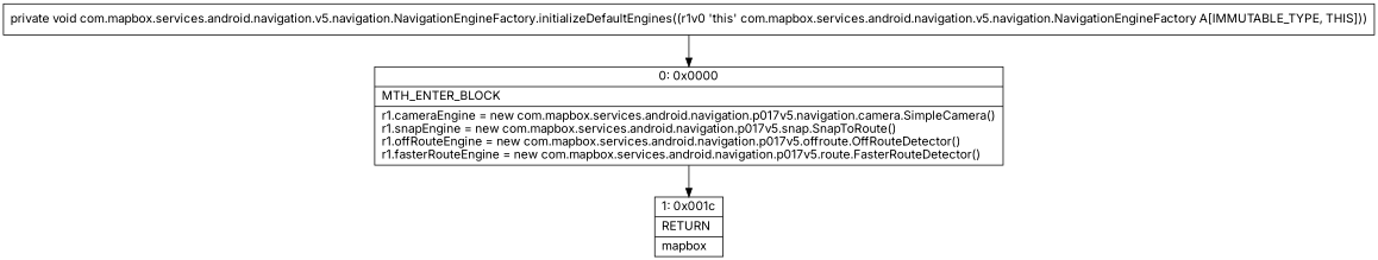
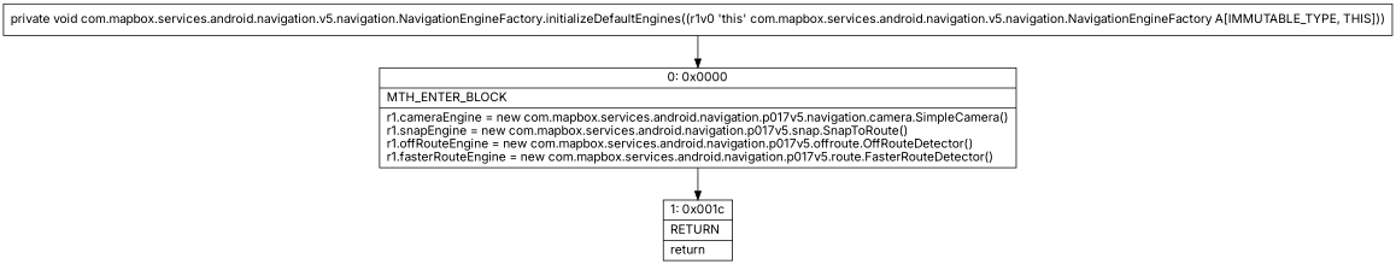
  digraph {
    fontname=Inter
    node [shape=record fontname=Inter]
    edge [fontname=Inter]
    n1 [label="{0\:\ 0x0000|MTH_ENTER_BLOCK\l|r1.cameraEngine = new com.mapbox.services.android.navigation.p017v5.navigation.camera.SimpleCamera()\lr1.snapEngine = new com.mapbox.services.android.navigation.p017v5.snap.SnapToRoute()\lr1.offRouteEngine = new com.mapbox.services.android.navigation.p017v5.offroute.OffRouteDetector()\lr1.fasterRouteEngine = new com.mapbox.services.android.navigation.p017v5.route.FasterRouteDetector()\l}"]
-   n2 [label="{1\:\ 0x001c|RETURN\l|mapbox\l}"]
+   n2 [label="{1\:\ 0x001c|RETURN\l|return\l}"]
    n3 [label="{private void com.mapbox.services.android.navigation.v5.navigation.NavigationEngineFactory.initializeDefaultEngines((r1v0 'this' com.mapbox.services.android.navigation.v5.navigation.NavigationEngineFactory A[IMMUTABLE_TYPE, THIS])) }"]
    n1 -> n2
    n3 -> n1
  }
